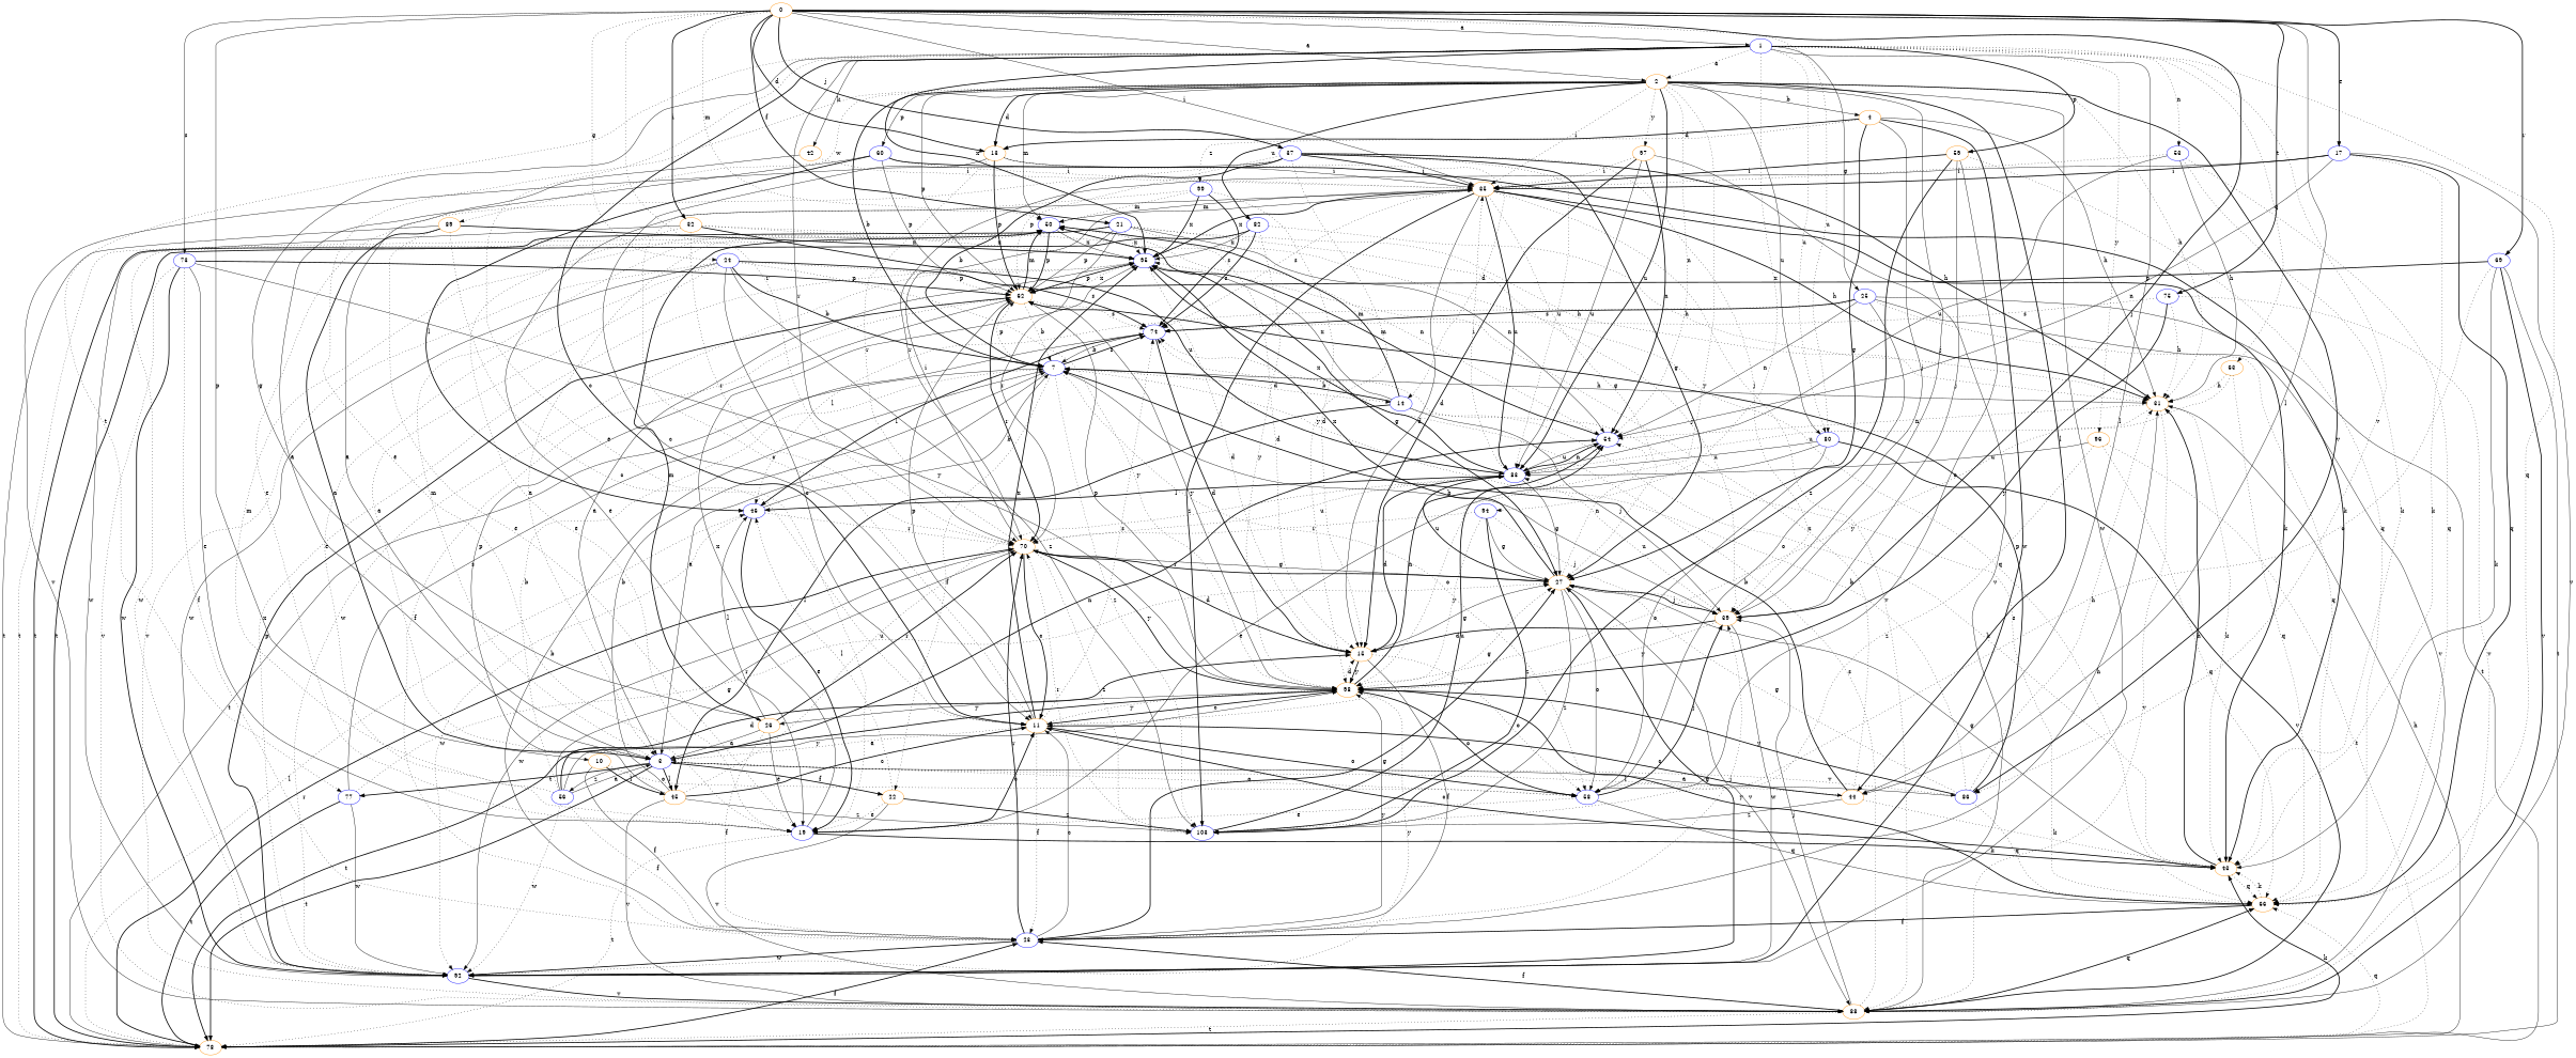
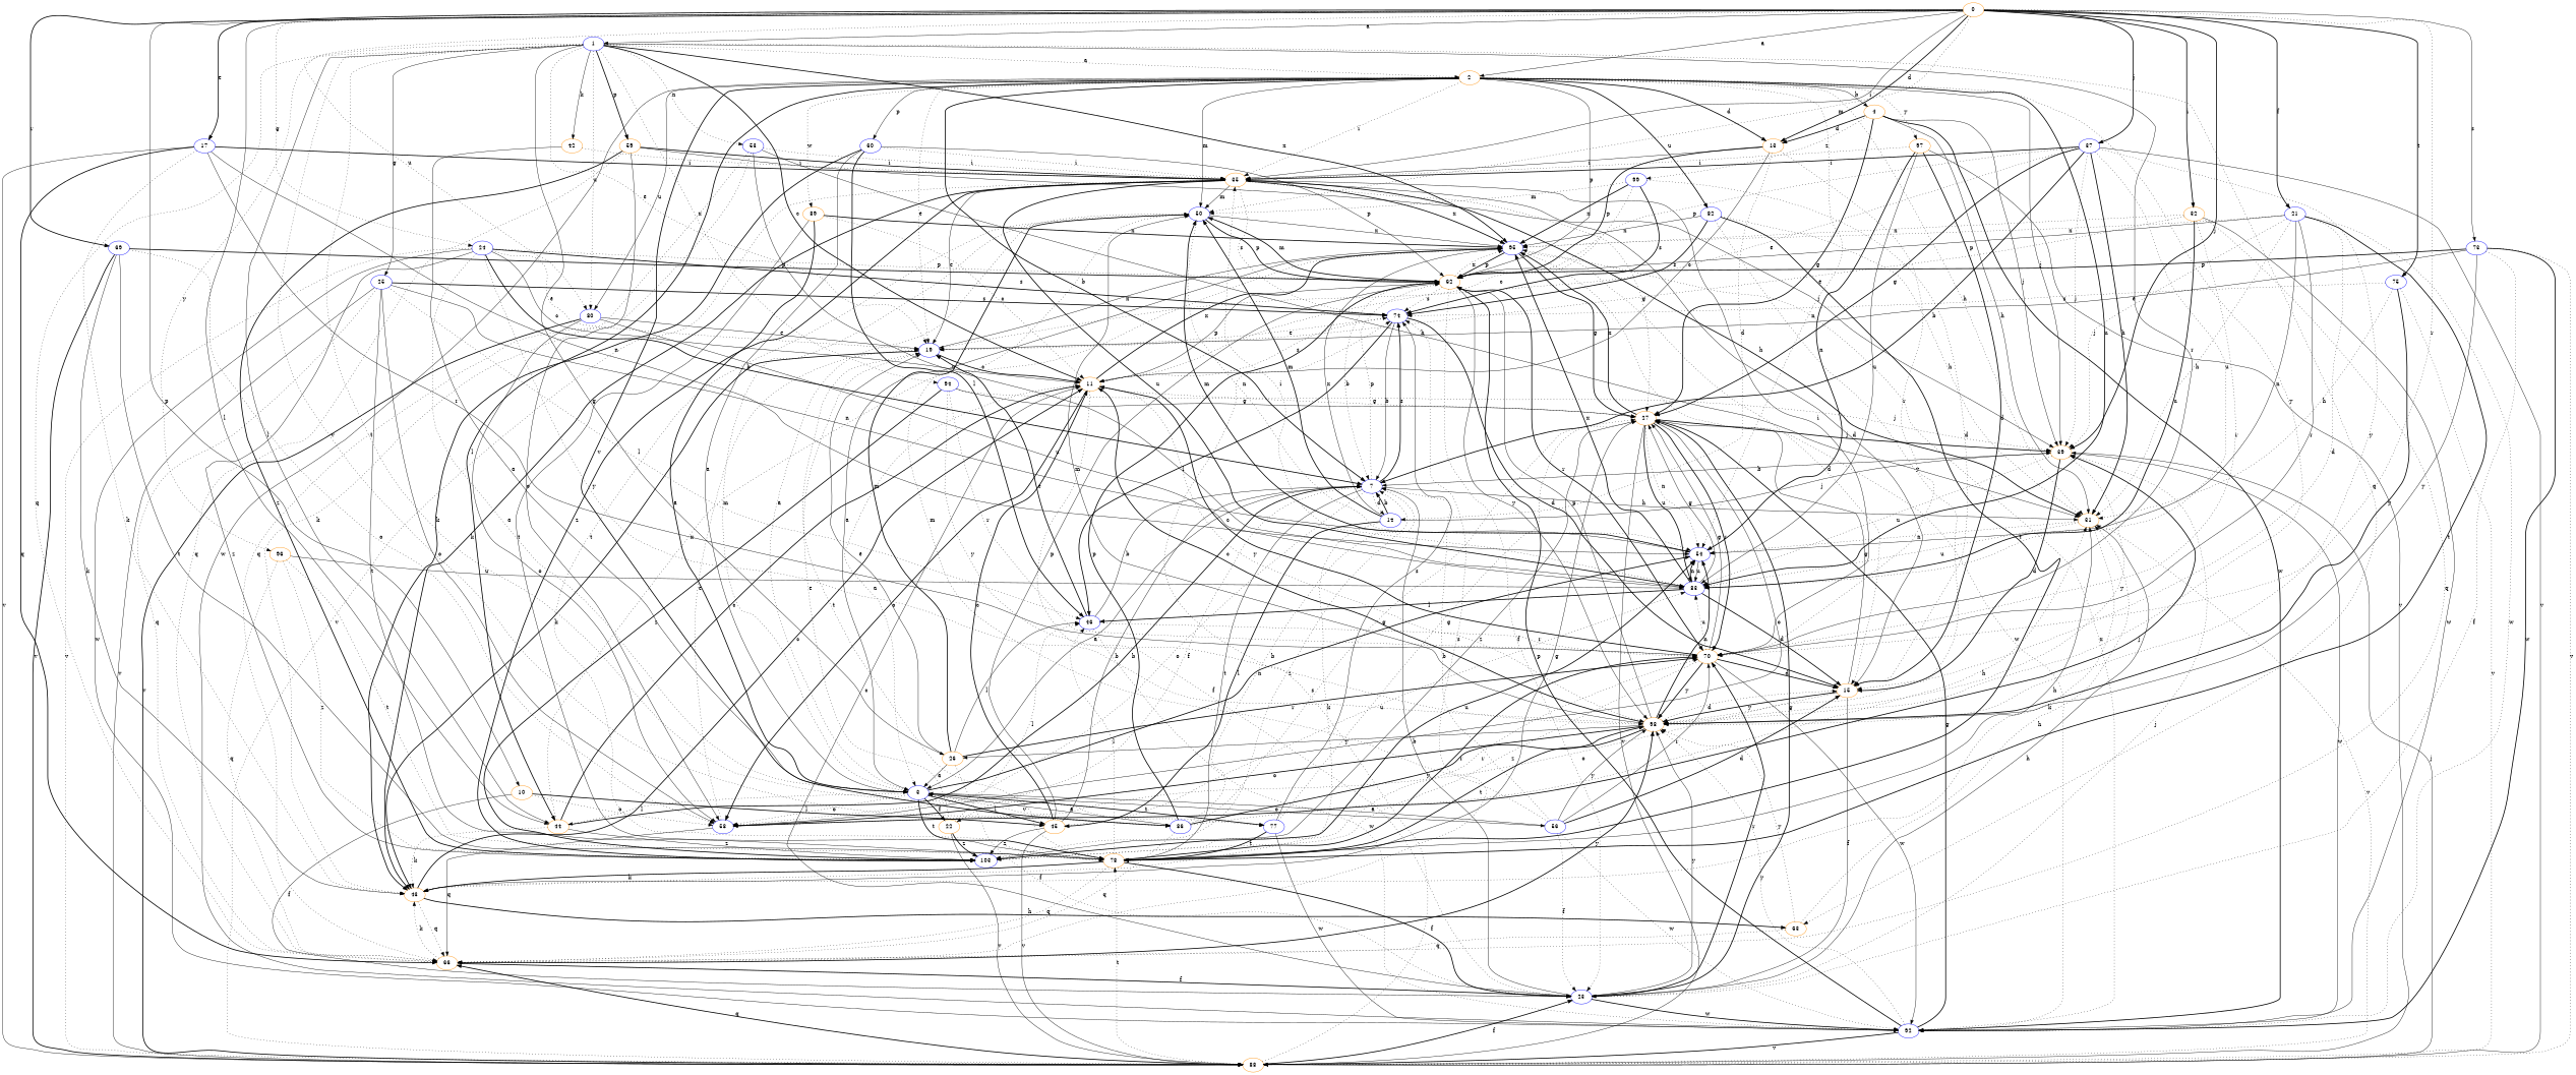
  strict digraph {
    node [color=blue]
    edge [style=dotted]
    0 [color=darkorange]
    1
    2 [color=darkorange]
    10 [color=darkorange]
    13 [color=darkorange]
    17
    21
    24
    32 [color=darkorange]
    35 [color=darkorange]
    37
    39 [color=darkorange]
    44 [color=darkorange]
    50
    69
    70 [color=darkorange]
    73
    75
    80
    11 [color=darkorange]
    19
    25
    26 [color=darkorange]
    42 [color=darkorange]
    53
    59 [color=darkorange]
    63 [color=darkorange]
    66 [color=darkorange]
    77
    86
    94
    95
    96 [color=darkorange]
    4 [color=darkorange]
    7
    31 [color=darkorange]
    54
    60
    62 [color=darkorange]
    82
    83
    89 [color=darkorange]
    92
    97 [color=darkorange]
    98 [color=darkorange]
    45 [color=darkorange]
    58
    23
    14
    43 [color=darkorange]
    88 [color=darkorange]
    78 [color=darkorange]
    15 [color=darkorange]
    3
    74
    103
    27 [color=darkorange]
    46
    99
    22 [color=darkorange]
    56
    0 -> 1 [label=a style=solid]
    0 -> 2 [label=a style=solid]
    0 -> 10 [label=p style=solid]
    0 -> 13 [label=d style=bold]
    0 -> 17 [label=e style=bold]
    0 -> 21 [label=f style=bold]
    0 -> 24 [label=g]
    0 -> 32 [label=i style=bold]
    0 -> 35 [label=i style=solid]
    0 -> 37 [label=j style=bold]
    0 -> 39 [label=j style=bold]
    0 -> 44 [label=l style=solid]
    0 -> 50 [label=m]
    0 -> 69 [label=r style=bold]
    0 -> 70 [label=r]
    0 -> 73 [label=s style=solid]
    0 -> 75 [label=t style=bold]
    0 -> 80 [label=u]
    1 -> 2 [label=a]
    1 -> 44 [label=l style=solid]
    1 -> 70 [label=r style=solid]
    1 -> 80 [label=u]
    1 -> 11 [label=c style=bold]
    1 -> 19 [label=e]
    1 -> 25 [label=g style=solid]
    1 -> 26 [label=g style=solid]
    1 -> 42 [label=k style=solid]
    1 -> 53 [label=n]
    1 -> 59 [label=p style=bold]
    1 -> 63 [label=q]
    1 -> 66 [label=q]
    1 -> 77 [label=t]
    1 -> 86 [label=v]
    1 -> 94 [label=x]
    1 -> 95 [label=x style=bold]
    1 -> 96 [label=y]
    2 -> 13 [label=d style=bold]
    2 -> 35 [label=i]
    2 -> 39 [label=j style=solid]
    2 -> 44 [label=l style=bold]
    2 -> 50 [label=m style=solid]
    2 -> 80 [label=u style=solid]
    2 -> 19 [label=e]
    2 -> 86 [label=v style=bold]
    2 -> 4 [label=b style=solid]
    2 -> 7 [label=b style=bold]
    2 -> 31 [label=h]
    2 -> 54 [label=n]
    2 -> 60 [label=p style=solid]
    2 -> 62 [label=p style=solid]
    2 -> 82 [label=u style=bold]
    2 -> 83 [label=u style=bold]
    2 -> 89 [label=w]
    2 -> 92 [label=w style=solid]
    2 -> 97 [label=y]
    2 -> 98 [label=y]
    10 -> 45 [label=l style=bold]
    10 -> 58 [label=o]
    10 -> 23 [label=f style=solid]
    13 -> 35 [label=i style=solid]
    13 -> 70 [label=r]
    13 -> 11 [label=c style=solid]
    13 -> 62 [label=p style=bold]
    13 -> 14 [label=d]
    17 -> 35 [label=i style=bold]
    17 -> 70 [label=r style=solid]
    17 -> 66 [label=q style=bold]
    17 -> 54 [label=n style=solid]
    17 -> 43 [label=k]
    17 -> 88 [label=v style=solid]
    21 -> 39 [label=j]
    21 -> 70 [label=r style=solid]
    21 -> 95 [label=x]
    21 -> 31 [label=h]
    21 -> 54 [label=n style=solid]
    21 -> 62 [label=p style=solid]
    21 -> 92 [label=w]
    21 -> 78 [label=t style=bold]
    21 -> 15 [label=d]
    24 -> 11 [label=c style=solid]
    24 -> 19 [label=e]
    24 -> 7 [label=b style=bold]
    24 -> 62 [label=p]
    24 -> 92 [label=w style=solid]
    24 -> 98 [label=y]
    24 -> 88 [label=v]
    24 -> 3 [label=a]
    24 -> 74 [label=s style=bold]
    24 -> 103 [label=z style=solid]
    32 -> 70 [label=r]
    32 -> 19 [label=e]
    32 -> 66 [label=q]
    32 -> 95 [label=x]
    32 -> 83 [label=u style=bold]
    32 -> 92 [label=w style=solid]
    35 -> 50 [label=m style=solid]
    35 -> 19 [label=e style=solid]
    35 -> 95 [label=x style=bold]
    35 -> 31 [label=h style=bold]
    35 -> 83 [label=u style=bold]
    35 -> 43 [label=k style=bold]
    35 -> 88 [label=v]
    35 -> 15 [label=d style=solid]
    35 -> 74 [label=s]
    35 -> 103 [label=z style=bold]
    35 -> 27 [label=g]
    37 -> 35 [label=i style=bold]
    37 -> 39 [label=j]
    37 -> 19 [label=e]
    37 -> 7 [label=b style=bold]
    37 -> 31 [label=h style=bold]
    37 -> 62 [label=p]
    37 -> 83 [label=u]
    37 -> 98 [label=y]
    37 -> 88 [label=v style=solid]
    37 -> 27 [label=g style=bold]
    39 -> 7 [label=b style=solid]
    39 -> 83 [label=u]
    39 -> 92 [label=w style=solid]
    39 -> 98 [label=y]
    39 -> 15 [label=d style=bold]
    44 -> 11 [label=c style=bold]
    44 -> 95 [label=x]
    44 -> 7 [label=b style=bold]
    44 -> 43 [label=k]
    44 -> 103 [label=z style=solid]
    50 -> 95 [label=x style=solid]
    50 -> 54 [label=n]
    50 -> 62 [label=p style=bold]
    50 -> 78 [label=t]
    50 -> 3 [label=a]
    69 -> 62 [label=p style=bold]
    69 -> 58 [label=o]
    69 -> 43 [label=k style=solid]
    69 -> 88 [label=v style=bold]
    69 -> 78 [label=t style=solid]
    70 -> 35 [label=i style=solid]
    70 -> 11 [label=c style=bold]
    70 -> 83 [label=u]
    70 -> 92 [label=w style=solid]
    70 -> 98 [label=y style=bold]
    70 -> 15 [label=d style=bold]
    70 -> 103 [label=z]
    70 -> 27 [label=g style=solid]
    73 -> 19 [label=e style=solid]
    73 -> 62 [label=p style=bold]
    73 -> 92 [label=w style=bold]
    73 -> 98 [label=y style=solid]
    73 -> 23 [label=f]
    73 -> 88 [label=v]
    75 -> 31 [label=h]
    75 -> 98 [label=y style=bold]
    75 -> 88 [label=v]
    75 -> 74 [label=s]
    80 -> 19 [label=e style=solid]
    80 -> 83 [label=u style=solid]
    80 -> 58 [label=o style=solid]
    80 -> 88 [label=v style=bold]
    11 -> 95 [label=x style=bold]
    11 -> 62 [label=p style=solid]
    11 -> 98 [label=y]
    11 -> 58 [label=o style=bold]
    11 -> 23 [label=f]
    11 -> 3 [label=a]
    11 -> 74 [label=s]
    11 -> 27 [label=g]
    19 -> 11 [label=c style=bold]
    19 -> 95 [label=x style=solid]
    19 -> 43 [label=k style=bold]
    19 -> 78 [label=t]
    25 -> 66 [label=q]
    25 -> 54 [label=n style=solid]
    25 -> 58 [label=o style=solid]
    25 -> 88 [label=v style=solid]
    25 -> 78 [label=t style=solid]
    25 -> 74 [label=s style=bold]
    25 -> 46 [label=l]
    26 -> 50 [label=m style=bold]
    26 -> 70 [label=r style=bold]
    26 -> 19 [label=e style=solid]
    26 -> 23 [label=f]
    26 -> 3 [label=a style=solid]
    26 -> 46 [label=l style=solid]
    42 -> 35 [label=i]
    42 -> 3 [label=a style=solid]
    53 -> 35 [label=i]
    53 -> 66 [label=q]
    53 -> 31 [label=h style=solid]
    53 -> 83 [label=u style=solid]
    53 -> 43 [label=k]
    59 -> 35 [label=i style=bold]
    59 -> 39 [label=j style=solid]
    59 -> 66 [label=q]
    59 -> 58 [label=o style=solid]
    59 -> 103 [label=z style=bold]
    63 -> 66 [label=q]
    63 -> 31 [label=h]
    63 -> 98 [label=y]
    66 -> 98 [label=y style=bold]
    66 -> 23 [label=f style=bold]
    66 -> 43 [label=k]
    66 -> 74 [label=s]
    77 -> 92 [label=w style=solid]
    77 -> 78 [label=t style=bold]
    77 -> 74 [label=s style=solid]
    77 -> 27 [label=g]
    86 -> 66 [label=q]
    86 -> 7 [label=b]
    86 -> 31 [label=h]
    86 -> 62 [label=p style=bold]
    86 -> 98 [label=y style=bold]
    86 -> 3 [label=a style=solid]
    86 -> 27 [label=g]
    94 -> 39 [label=j]
    94 -> 70 [label=r]
    94 -> 98 [label=y]
    94 -> 103 [label=z style=bold]
    94 -> 27 [label=g style=solid]
    95 -> 62 [label=p style=bold]
    95 -> 92 [label=w]
    95 -> 15 [label=d]
    95 -> 3 [label=a style=solid]
    95 -> 27 [label=g style=bold]
    96 -> 66 [label=q]
    96 -> 83 [label=u style=solid]
    96 -> 78 [label=t]
    96 -> 103 [label=z]
    4 -> 13 [label=d style=bold]
    4 -> 39 [label=j style=solid]
    4 -> 31 [label=h style=solid]
    4 -> 92 [label=w style=bold]
    4 -> 27 [label=g style=bold]
    4 -> 99 [label=z]
    7 -> 31 [label=h style=solid]
    7 -> 62 [label=p]
    7 -> 58 [label=o]
    7 -> 14 [label=d]
    7 -> 78 [label=t style=solid]
    7 -> 3 [label=a style=solid]
    7 -> 74 [label=s style=bold]
    7 -> 103 [label=z]
    7 -> 22 [label=f]
    31 -> 54 [label=n]
    31 -> 83 [label=u]
    31 -> 43 [label=k]
    31 -> 88 [label=v]
    54 -> 50 [label=m style=bold]
    54 -> 83 [label=u style=solid]
    60 -> 35 [label=i]
    60 -> 62 [label=p style=solid]
    60 -> 43 [label=k style=bold]
    60 -> 3 [label=a style=solid]
    60 -> 46 [label=l style=bold]
    62 -> 50 [label=m style=bold]
    62 -> 70 [label=r style=bold]
    62 -> 95 [label=x]
    62 -> 7 [label=b]
    62 -> 98 [label=y style=solid]
    62 -> 23 [label=f]
    62 -> 74 [label=s]
    82 -> 95 [label=x style=solid]
    82 -> 31 [label=h]
    82 -> 98 [label=y]
    82 -> 78 [label=t style=bold]
    82 -> 74 [label=s style=bold]
    83 -> 35 [label=i]
    83 -> 95 [label=x style=bold]
    83 -> 54 [label=n style=bold]
    83 -> 15 [label=d style=bold]
    83 -> 27 [label=g style=solid]
    83 -> 46 [label=l style=bold]
    89 -> 11 [label=c]
    89 -> 95 [label=x style=bold]
    89 -> 78 [label=t style=solid]
    89 -> 3 [label=a style=bold]
    92 -> 95 [label=x]
    92 -> 62 [label=p style=bold]
    92 -> 98 [label=y]
    92 -> 88 [label=v style=bold]
    92 -> 27 [label=g style=bold]
    97 -> 35 [label=i]
    97 -> 54 [label=n style=bold]
    97 -> 83 [label=u style=solid]
    97 -> 88 [label=v style=solid]
    97 -> 15 [label=d style=bold]
+   98 -> 50 [label=m style=solid]
    98 -> 11 [label=c style=bold]
    98 -> 26 [label=y style=solid]
    98 -> 54 [label=n style=bold]
    98 -> 62 [label=p style=solid]
    98 -> 58 [label=o style=bold]
    98 -> 78 [label=t style=bold]
    98 -> 15 [label=d]
    45 -> 11 [label=c style=bold]
    45 -> 7 [label=b style=solid]
    45 -> 62 [label=p style=solid]
    45 -> 83 [label=u]
    45 -> 88 [label=v style=solid]
    45 -> 103 [label=z style=solid]
    58 -> 39 [label=j style=bold]
    58 -> 19 [label=e]
    58 -> 66 [label=q style=solid]
    23 -> 39 [label=j]
    23 -> 70 [label=r style=bold]
    23 -> 11 [label=c style=solid]
    23 -> 7 [label=b style=solid]
    23 -> 31 [label=h style=solid]
    23 -> 92 [label=w style=bold]
    23 -> 98 [label=y style=solid]
    23 -> 27 [label=g style=bold]
    14 -> 39 [label=j style=solid]
    14 -> 50 [label=m style=bold]
    14 -> 95 [label=x style=solid]
    14 -> 7 [label=b style=bold]
    14 -> 45 [label=l style=bold]
    14 -> 43 [label=k]
    43 -> 11 [label=c style=bold]
    43 -> 66 [label=q]
-   43 -> 31 [label=h style=bold]
+   43 -> 63 [label=h style=bold]
    43 -> 27 [label=g style=solid]
    88 -> 39 [label=j style=solid]
    88 -> 66 [label=q style=bold]
    88 -> 23 [label=f style=bold]
    88 -> 78 [label=t]
    88 -> 74 [label=s]
    78 -> 70 [label=r style=bold]
    78 -> 66 [label=q]
    78 -> 31 [label=h style=solid]
    78 -> 23 [label=f style=bold]
    78 -> 43 [label=k style=bold]
    78 -> 46 [label=l]
    15 -> 98 [label=y style=bold]
    15 -> 58 [label=o]
    15 -> 23 [label=f style=solid]
    15 -> 27 [label=g style=solid]
    3 -> 44 [label=l]
    3 -> 50 [label=m]
    3 -> 77 [label=t style=bold]
    3 -> 86 [label=v]
    3 -> 54 [label=n style=bold]
    3 -> 45 [label=l style=bold]
    3 -> 58 [label=o]
    3 -> 78 [label=t style=bold]
    3 -> 22 [label=f style=bold]
-   3 -> 56 [label=z style=solid]
-   89 -> 19 [label=e]
+   3 -> 56 [label=o style=solid]
+   74 -> 19 [label=e]
    74 -> 7 [label=b style=solid]
    74 -> 15 [label=d style=bold]
    74 -> 46 [label=l style=bold]
    103 -> 70 [label=r]
    103 -> 54 [label=u style=bold]
    27 -> 39 [label=j style=bold]
    27 -> 70 [label=r style=bold]
    27 -> 95 [label=x style=bold]
    27 -> 54 [label=n]
    27 -> 83 [label=u style=bold]
    27 -> 58 [label=o style=solid]
    27 -> 88 [label=v style=solid]
    27 -> 103 [label=z style=solid]
    46 -> 70 [label=r]
    46 -> 19 [label=e style=bold]
    46 -> 7 [label=b style=solid]
    46 -> 92 [label=w]
    99 -> 50 [label=m]
    99 -> 11 [label=c]
    99 -> 95 [label=x style=bold]
    99 -> 15 [label=d]
    99 -> 74 [label=s style=bold]
    22 -> 19 [label=e]
    22 -> 88 [label=v style=solid]
    22 -> 103 [label=z style=bold]
    22 -> 46 [label=l]
    56 -> 50 [label=m]
    56 -> 70 [label=r style=solid]
    56 -> 7 [label=b]
    56 -> 92 [label=w]
    56 -> 98 [label=y style=solid]
    56 -> 23 [label=f]
    56 -> 15 [label=d style=bold]
    56 -> 3 [label=a style=solid]
  }
